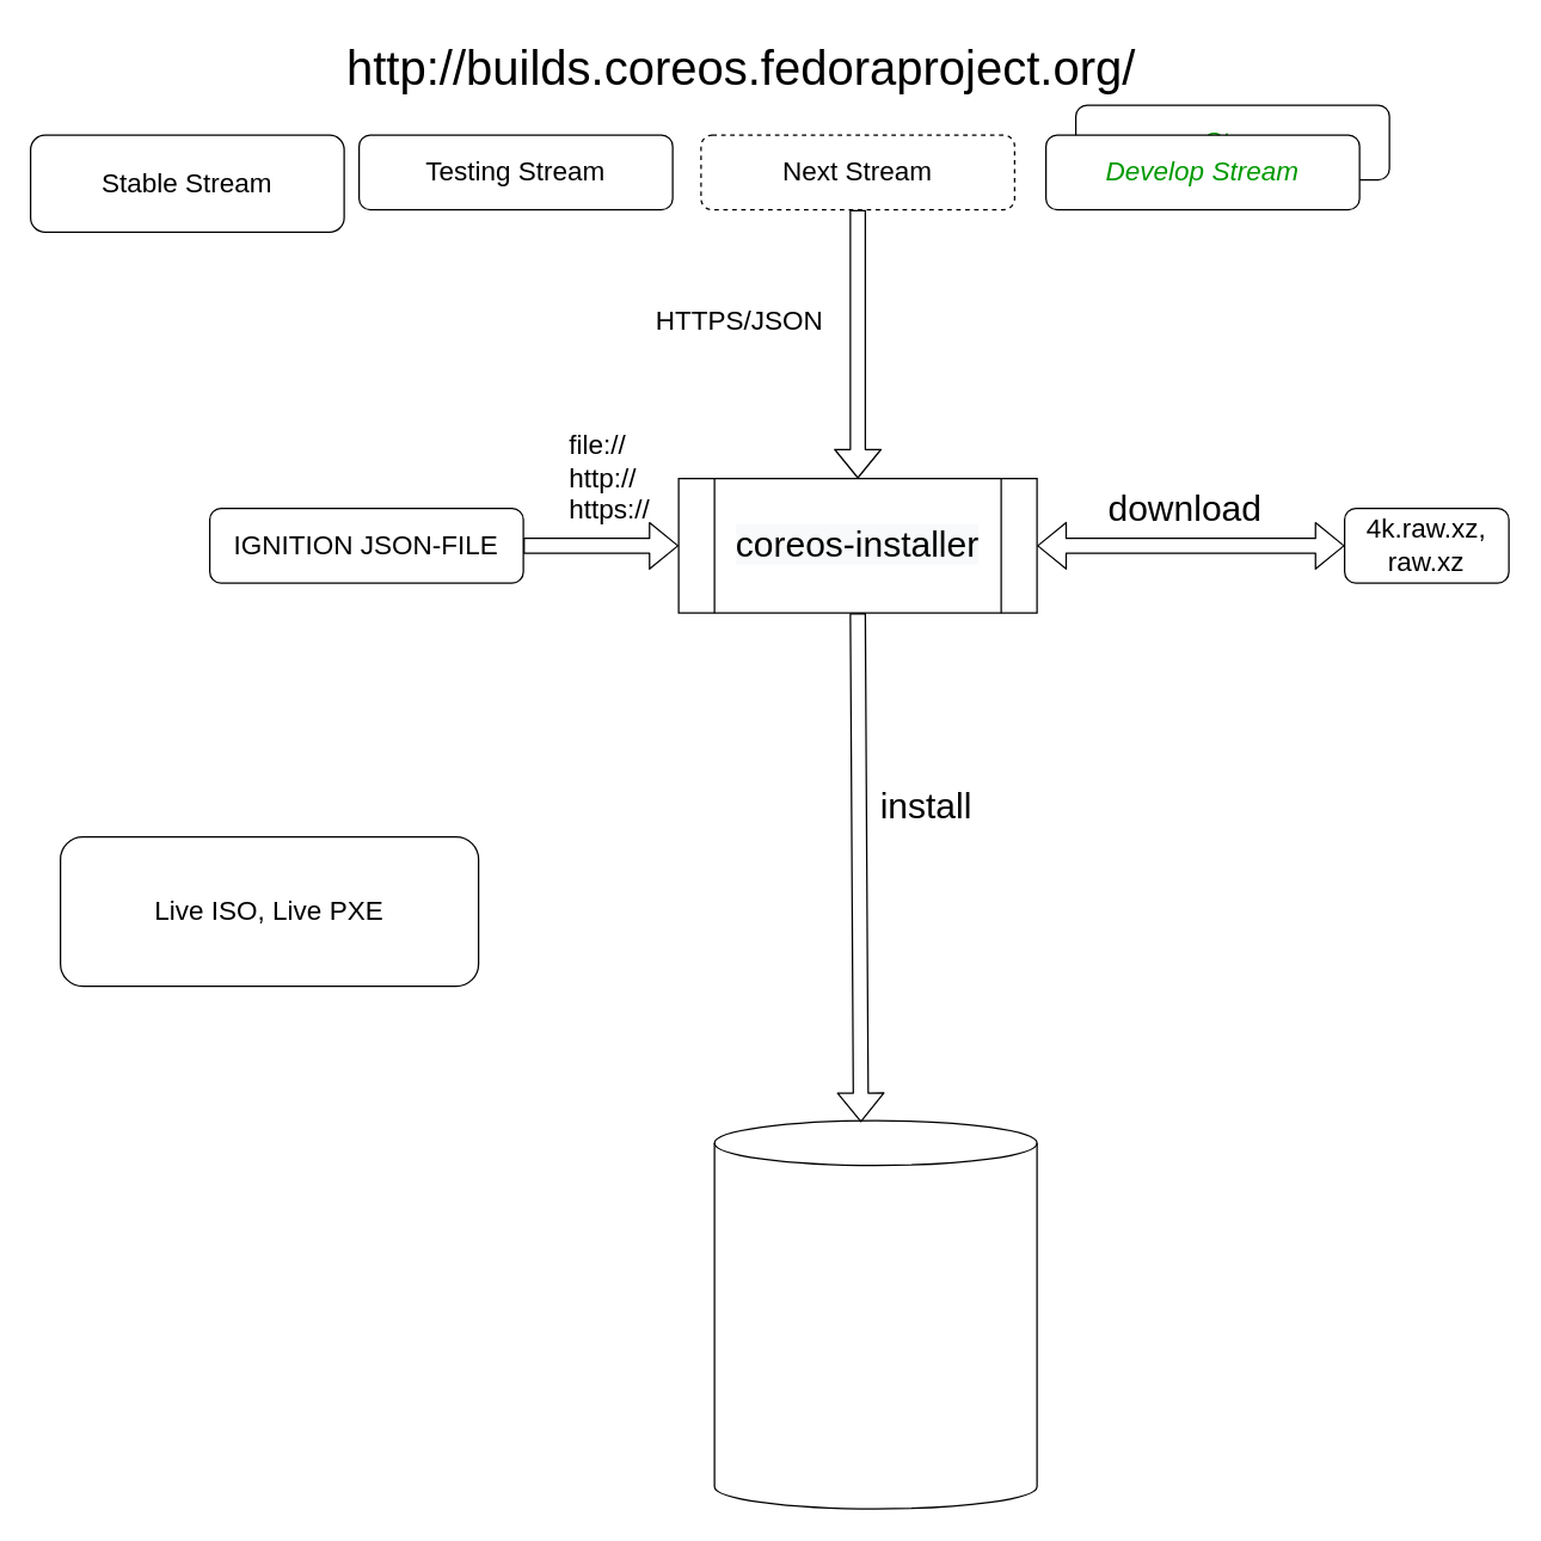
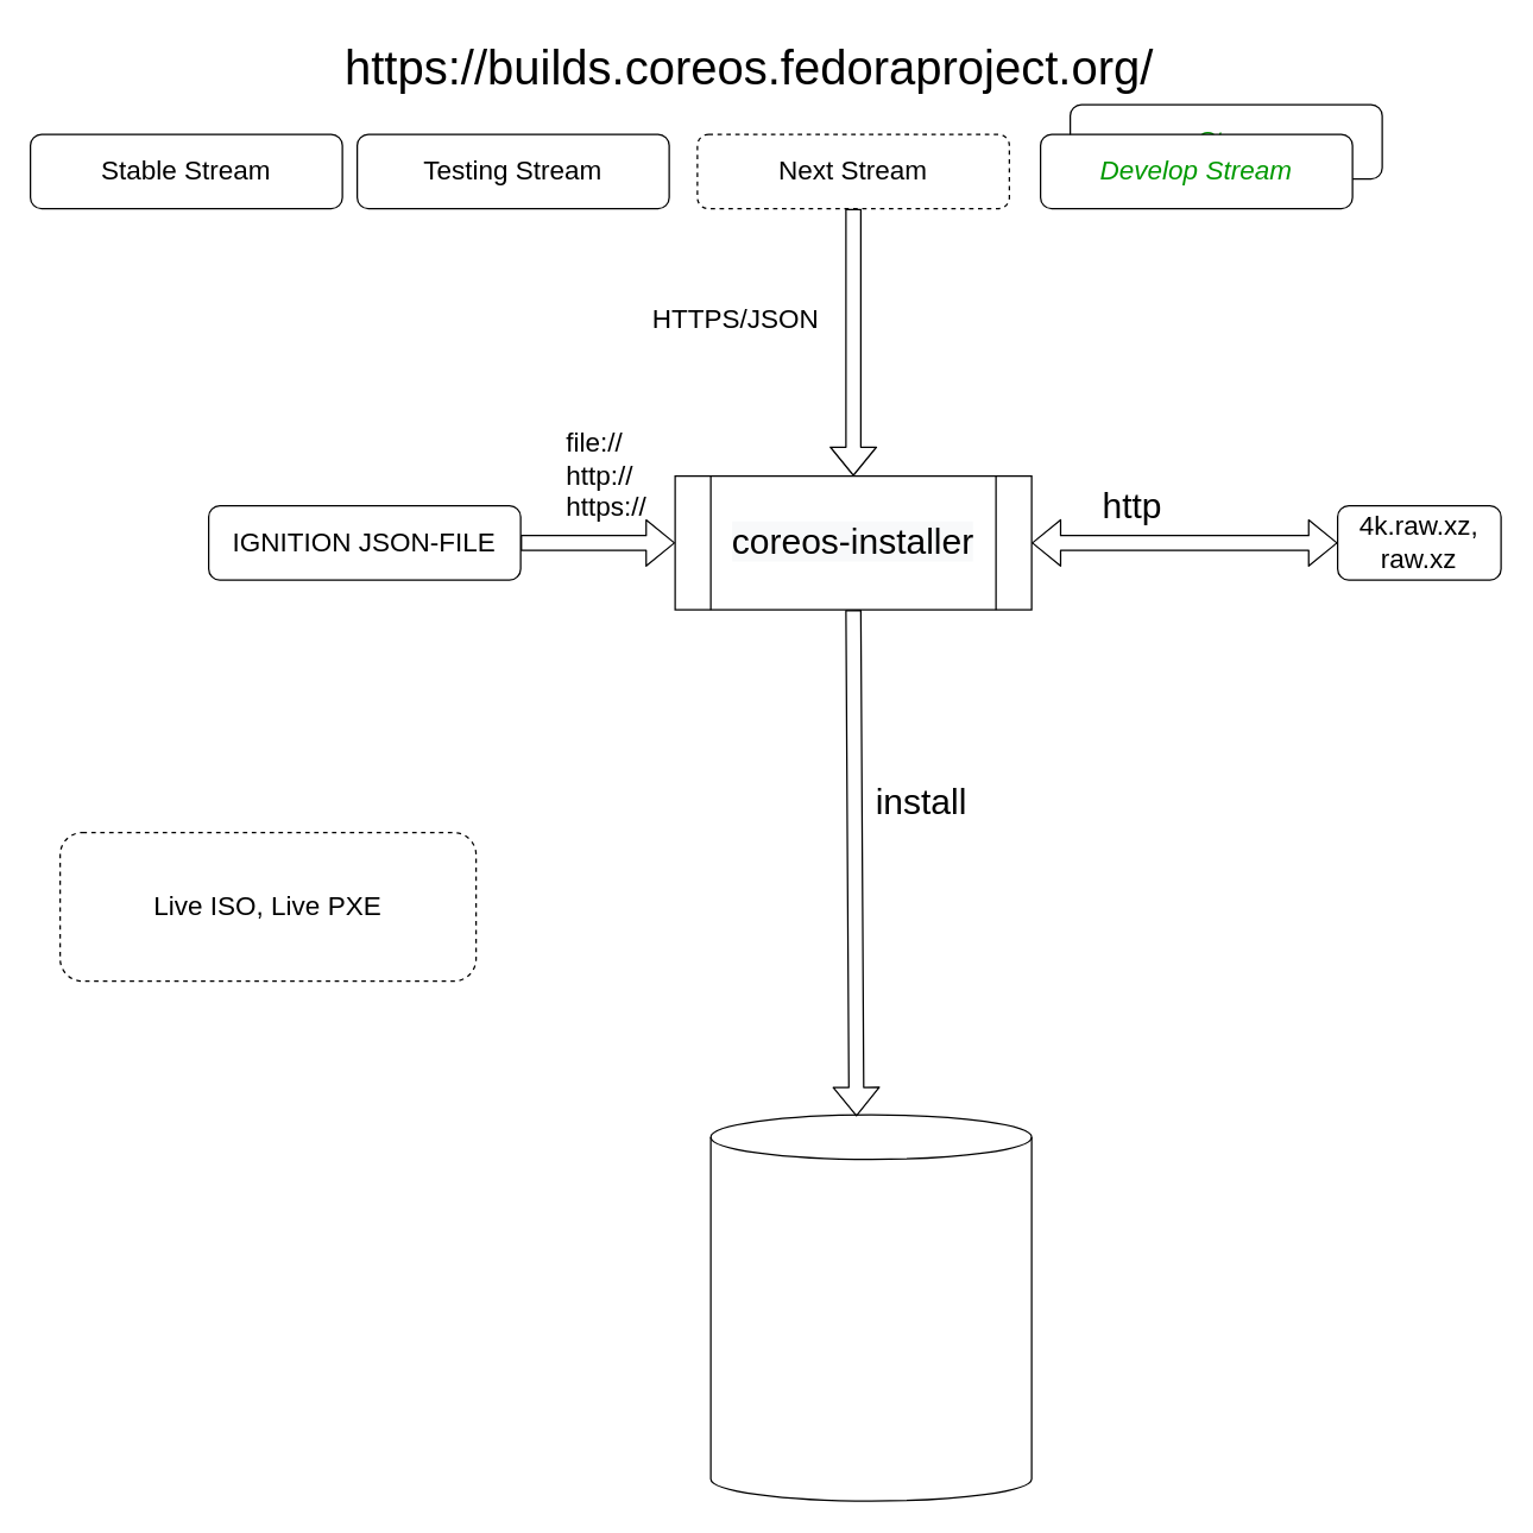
  <mxCell id="0" />
  <mxCell id="1" parent="0" />
- <mxCell id="2" value="&lt;font style=&quot;font-size: 32px&quot;&gt;http://builds.coreos.fedoraproject.org/&lt;/font&gt;" style="text;whiteSpace=wrap;html=1;" vertex="1" parent="1"><mxGeometry x="230" y="20" width="560" height="50" as="geometry" /></mxCell>
+ <mxCell id="2" value="&lt;font style=&quot;font-size: 32px&quot;&gt;https://builds.coreos.fedoraproject.org/&lt;/font&gt;" style="text;whiteSpace=wrap;html=1;" vertex="1" parent="1"><mxGeometry x="230" y="20" width="560" height="50" as="geometry" /></mxCell>
  <mxCell id="3" value="&lt;meta charset=&quot;utf-8&quot;&gt;&lt;span style=&quot;color: rgb(0, 0, 0); font-family: helvetica; font-size: 24px; font-style: normal; font-weight: 400; letter-spacing: normal; text-align: center; text-indent: 0px; text-transform: none; word-spacing: 0px; background-color: rgb(248, 249, 250); display: inline; float: none;&quot;&gt;coreos-installer&lt;/span&gt;" style="shape=process;whiteSpace=wrap;html=1;backgroundOutline=1;" vertex="1" parent="1"><mxGeometry x="454" y="320" width="240" height="90" as="geometry" /></mxCell>
- <mxCell id="4" value="&lt;font style=&quot;font-size: 18px&quot;&gt;Stable Stream&lt;/font&gt;" style="rounded=1;whiteSpace=wrap;html=1;" vertex="1" parent="1"><mxGeometry x="20" y="90" width="210" height="65" as="geometry" /></mxCell>
+ <mxCell id="4" value="&lt;font style=&quot;font-size: 18px&quot;&gt;Stable Stream&lt;/font&gt;" style="rounded=1;whiteSpace=wrap;html=1;" vertex="1" parent="1"><mxGeometry x="20" y="90" width="210" height="50" as="geometry" /></mxCell>
  <mxCell id="5" value="&lt;font style=&quot;font-size: 18px&quot;&gt;Testing Stream&lt;/font&gt;" style="rounded=1;whiteSpace=wrap;html=1;" vertex="1" parent="1"><mxGeometry x="240" y="90" width="210" height="50" as="geometry" /></mxCell>
  <mxCell id="6" value="&lt;font style=&quot;font-size: 18px&quot;&gt;Next Stream&lt;/font&gt;" style="rounded=1;whiteSpace=wrap;html=1;dashed=1;" vertex="1" parent="1"><mxGeometry x="469" y="90" width="210" height="50" as="geometry" /></mxCell>
  <mxCell id="7" value="&lt;font style=&quot;font-size: 18px&quot; color=&quot;#009900&quot;&gt;&lt;i&gt;... Stream&lt;/i&gt;&lt;/font&gt;" style="rounded=1;whiteSpace=wrap;html=1;" vertex="1" parent="1"><mxGeometry x="720" y="70" width="210" height="50" as="geometry" /></mxCell>
  <mxCell id="8" value="" style="shape=flexArrow;endArrow=classic;html=1;entryX=0.5;entryY=0;entryDx=0;entryDy=0;" edge="1" parent="1" source="6" target="3"><mxGeometry width="50" height="50" relative="1" as="geometry"><mxPoint x="220" y="490" as="sourcePoint" /><mxPoint x="520" y="320" as="targetPoint" /></mxGeometry></mxCell>
  <mxCell id="9" value="&lt;font style=&quot;font-size: 18px&quot;&gt;HTTPS/JSON&lt;/font&gt;" style="text;html=1;strokeColor=none;fillColor=none;align=center;verticalAlign=middle;whiteSpace=wrap;rounded=0;" vertex="1" parent="1"><mxGeometry x="475" y="205" width="40" height="20" as="geometry" /></mxCell>
  <mxCell id="10" value="&lt;font style=&quot;font-size: 18px&quot;&gt;IGNITION JSON-FILE&lt;/font&gt;" style="rounded=1;whiteSpace=wrap;html=1;" vertex="1" parent="1"><mxGeometry x="140" y="340" width="210" height="50" as="geometry" /></mxCell>
  <mxCell id="11" value="" style="shape=flexArrow;endArrow=classic;html=1;" edge="1" parent="1" source="10" target="3"><mxGeometry width="50" height="50" relative="1" as="geometry"><mxPoint x="460" y="320" as="sourcePoint" /><mxPoint x="510" y="270" as="targetPoint" /></mxGeometry></mxCell>
  <mxCell id="12" value="&lt;font style=&quot;font-size: 18px&quot;&gt;file://&lt;br&gt;http://&lt;br&gt;https://&lt;/font&gt;" style="text;html=1;strokeColor=none;fillColor=none;align=left;verticalAlign=middle;whiteSpace=wrap;rounded=0;" vertex="1" parent="1"><mxGeometry x="379" y="310" width="40" height="20" as="geometry" /></mxCell>
  <mxCell id="13" value="&lt;font style=&quot;font-size: 18px&quot; color=&quot;#009900&quot;&gt;&lt;i&gt;Develop Stream&lt;/i&gt;&lt;/font&gt;" style="rounded=1;whiteSpace=wrap;html=1;" vertex="1" parent="1"><mxGeometry x="700" y="90" width="210" height="50" as="geometry" /></mxCell>
  <mxCell id="14" value="" style="shape=cylinder2;whiteSpace=wrap;html=1;boundedLbl=1;backgroundOutline=1;size=15;" vertex="1" parent="1"><mxGeometry x="478" y="750" width="216" height="260" as="geometry" /></mxCell>
  <mxCell id="15" value="" style="shape=flexArrow;endArrow=classic;html=1;exitX=0.5;exitY=1;exitDx=0;exitDy=0;entryX=0.454;entryY=0.004;entryDx=0;entryDy=0;entryPerimeter=0;" edge="1" parent="1" source="3" target="14"><mxGeometry width="50" height="50" relative="1" as="geometry"><mxPoint x="470" y="600" as="sourcePoint" /><mxPoint x="574" y="660" as="targetPoint" /></mxGeometry></mxCell>
  <mxCell id="16" value="&lt;span style=&quot;font-size: 24px&quot;&gt;install&lt;/span&gt;" style="text;html=1;strokeColor=none;fillColor=none;align=center;verticalAlign=middle;whiteSpace=wrap;rounded=0;" vertex="1" parent="1"><mxGeometry x="600" y="530" width="40" height="20" as="geometry" /></mxCell>
- <mxCell id="17" value="&lt;font style=&quot;font-size: 18px&quot;&gt;Live ISO, Live PXE&lt;/font&gt;" style="rounded=1;whiteSpace=wrap;html=1;" vertex="1" parent="1"><mxGeometry x="40" y="560" width="280" height="100" as="geometry" /></mxCell>
+ <mxCell id="17" value="&lt;font style=&quot;font-size: 18px&quot;&gt;Live ISO, Live PXE&lt;/font&gt;" style="rounded=1;whiteSpace=wrap;html=1;dashed=1;" vertex="1" parent="1"><mxGeometry x="40" y="560" width="280" height="100" as="geometry" /></mxCell>
  <mxCell id="18" value="&lt;font style=&quot;font-size: 18px&quot;&gt;4k.raw.xz, raw.xz&lt;/font&gt;" style="rounded=1;whiteSpace=wrap;html=1;" vertex="1" parent="1"><mxGeometry x="900" y="340" width="110" height="50" as="geometry" /></mxCell>
  <mxCell id="19" value="" style="shape=flexArrow;endArrow=classic;startArrow=classic;html=1;entryX=0;entryY=0.5;entryDx=0;entryDy=0;" edge="1" parent="1" source="3" target="18"><mxGeometry width="50" height="50" relative="1" as="geometry"><mxPoint x="470" y="600" as="sourcePoint" /><mxPoint x="520" y="550" as="targetPoint" /></mxGeometry></mxCell>
- <mxCell id="20" value="&lt;div style=&quot;text-align: center&quot;&gt;&lt;span style=&quot;font-size: 24px&quot;&gt;&lt;font face=&quot;helvetica&quot;&gt;download&lt;/font&gt;&lt;/span&gt;&lt;/div&gt;" style="text;whiteSpace=wrap;html=1;" vertex="1" parent="1"><mxGeometry x="740" y="320" width="160" height="30" as="geometry" /></mxCell>
+ <mxCell id="20" value="&lt;div style=&quot;text-align: center&quot;&gt;&lt;span style=&quot;font-size: 24px&quot;&gt;&lt;font face=&quot;helvetica&quot;&gt;http&lt;/font&gt;&lt;/span&gt;&lt;/div&gt;" style="text;whiteSpace=wrap;html=1;" vertex="1" parent="1"><mxGeometry x="740" y="320" width="160" height="30" as="geometry" /></mxCell>
